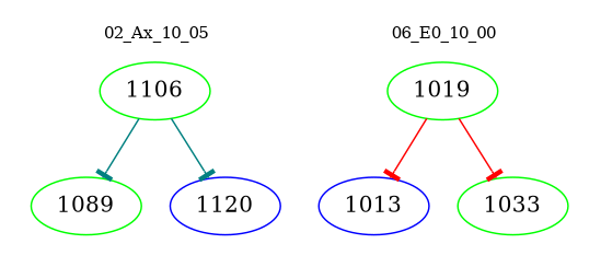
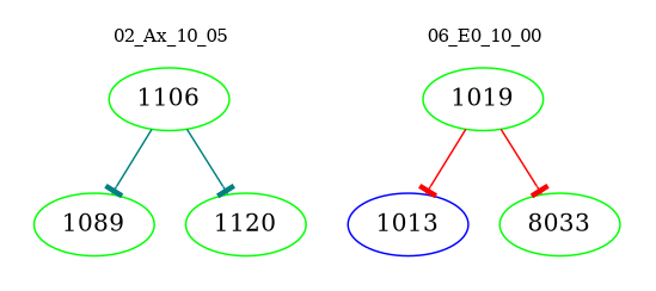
  digraph {
    node [color=green]
    edge [arrowhead=tee color=teal]
    n1 [label=1106]
    n2 [label=1089]
-   n3 [color=blue label=1120]
+   n3 [label=1120]
    n4 [label=1019]
    n5 [color=blue label=1013]
-   n6 [label=1033]
+   n6 [label=8033]
    subgraph cluster_1 {
      color=white
      fontsize=10
      label="02_Ax_10_05"
      n1
      n2
      n3
    }
    subgraph cluster_2 {
      color=white
      fontsize=10
      label="06_E0_10_00"
      n4
      n5
      n6
    }
    n1 -> n2
    n1 -> n3
    n4 -> n5 [color=red]
    n4 -> n6 [color=red]
  }
